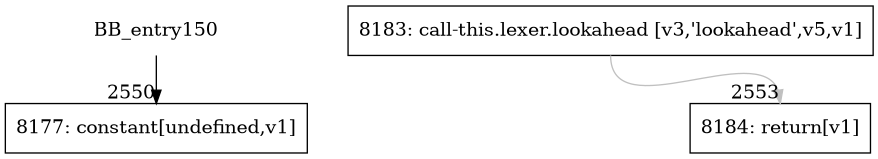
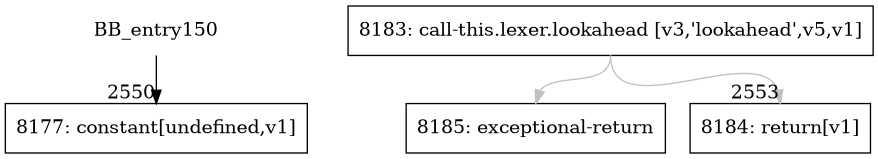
  digraph {
    rankdir=TD
    node [shape=record]
    edge [headport=n tailport=s color=gray]
    n1 [label=BB_entry150 shape=none]
    n2 [label="{8177: constant[undefined,v1]}"]
    n3 [label="{8183: call-this.lexer.lookahead [v3,'lookahead',v5,v1]}"]
+   n4 [label="{8185: exceptional-return}"]
    n5 [label="{8184: return[v1]}"]
    n1 -> n2 [headlabel="    2550" color=""]
+   n3 -> n4
    n3 -> n5 [headlabel="      2553"]
  }
